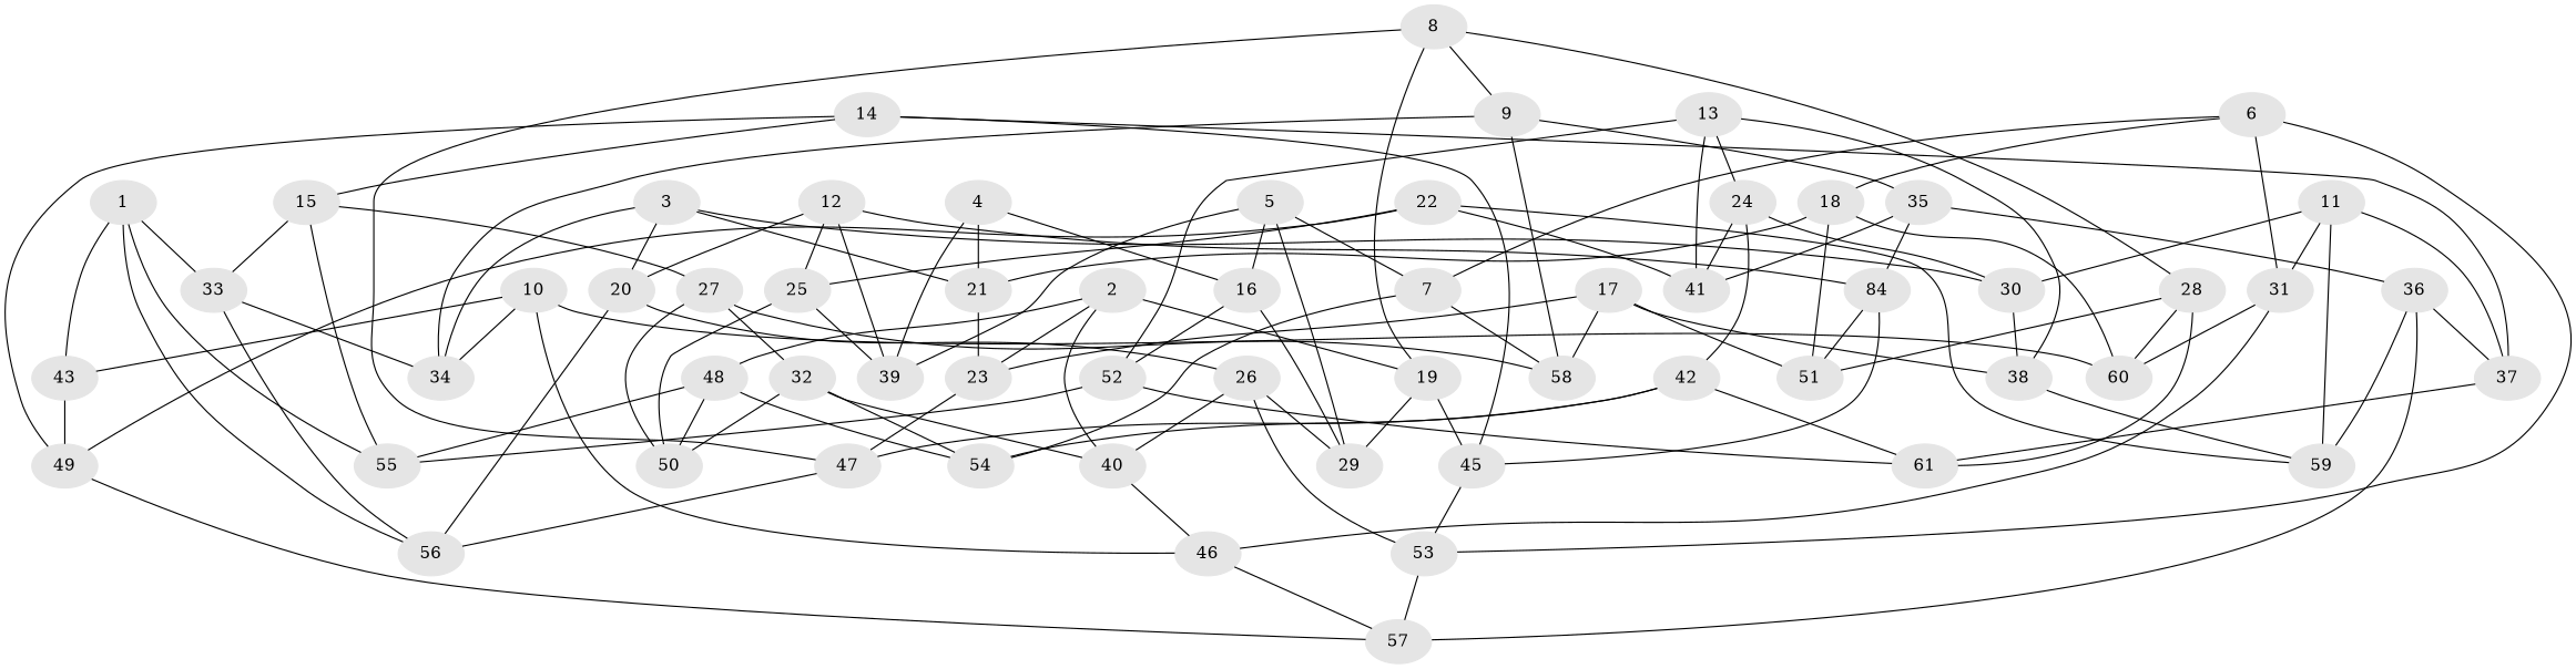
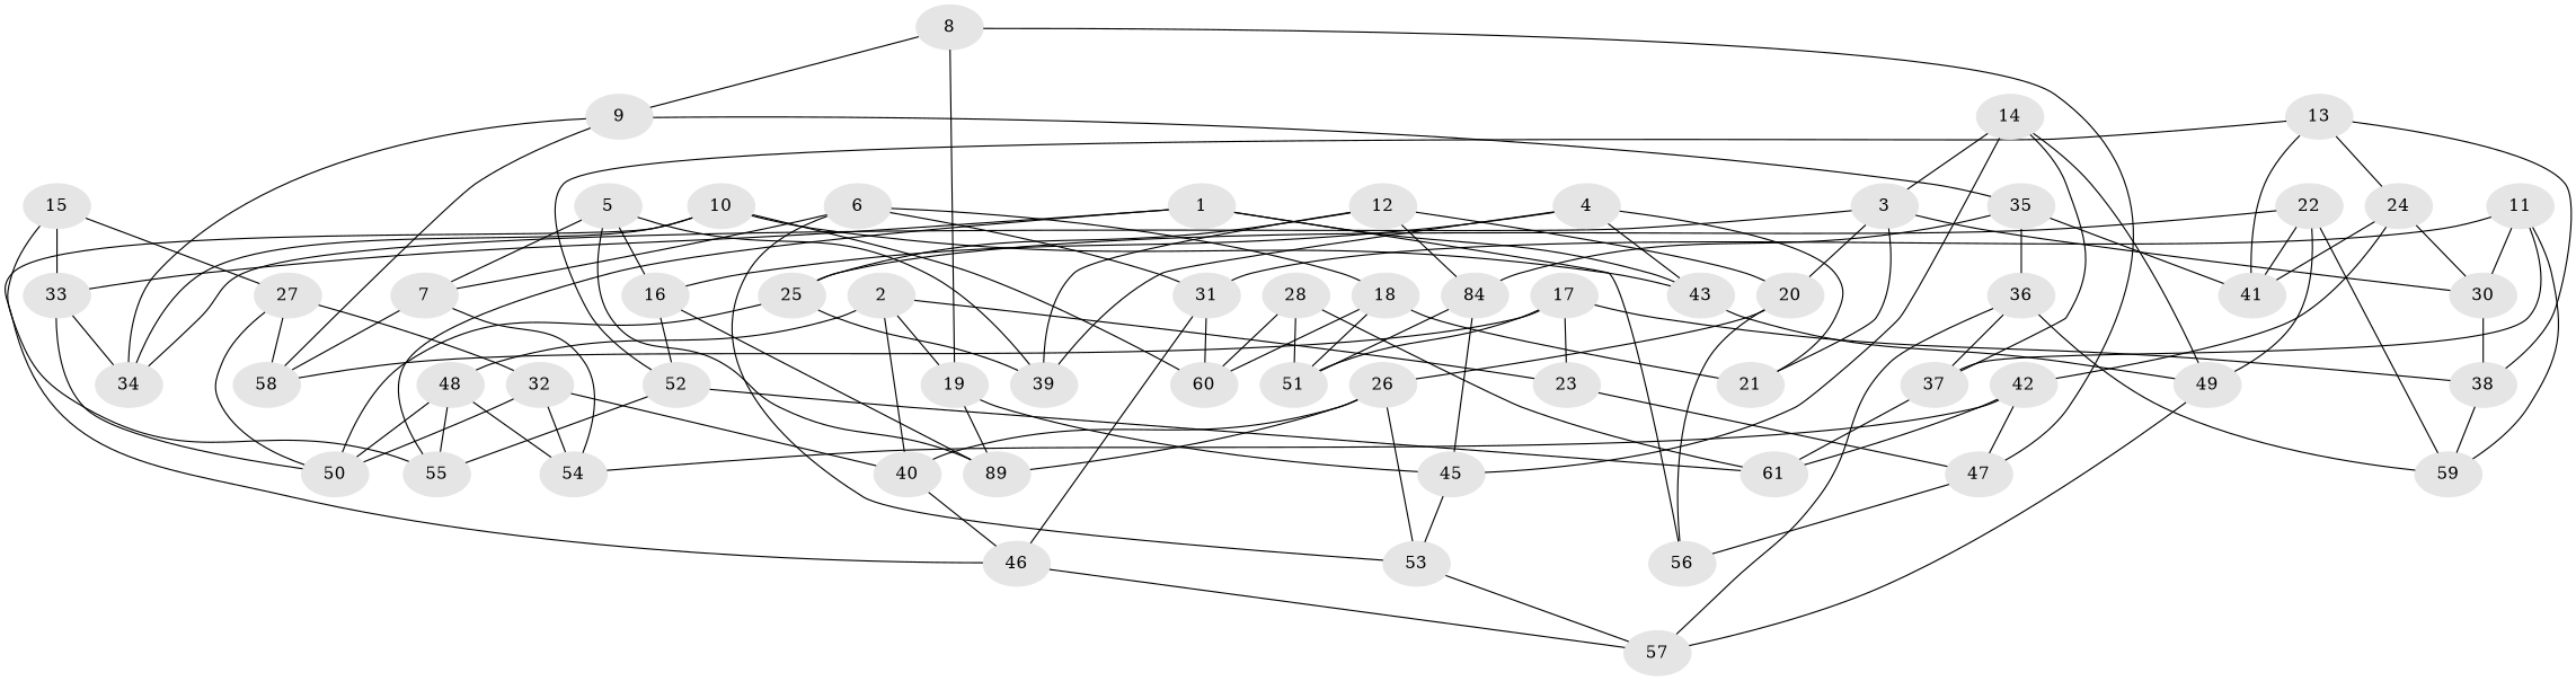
  graph {
    node [color=gray90 style=filled]
    1
    33
    43
    55
    56
    34
    49
    2
    19
    23
    40
    48
-   29
+   29 [label=89]
    45
    47
    46
    54
    50
    3
    20
    21
    30
    26
    38
    4
    16
    39
    52
    5
    7
    58
    6
    18
    31
    53
    60
    51
    57
    8
    9
    28
    35
    61
    n44 [label=84]
    41
    36
    10
    11
    37
    59
    12
    25
    13
    24
    42
    14
    15
    27
    32
    17
    22
    1 -- 33
    1 -- 43
    1 -- 55
    1 -- 56
-   33 -- 56
+   33 -- 50
    33 -- 34
    43 -- 49
    49 -- 57
    2 -- 19
    2 -- 23
    2 -- 40
    2 -- 48
    19 -- 29
    19 -- 45
    23 -- 47
    40 -- 46
    48 -- 55
    48 -- 54
    48 -- 50
    45 -- 53
    47 -- 56
    46 -- 57
    3 -- 34
    3 -- 20
    3 -- 21
    3 -- 30
    20 -- 56
    20 -- 26
-   21 -- 23
    30 -- 38
    26 -- 40
    26 -- 29
    26 -- 53
    38 -- 59
+   4 -- 43
    4 -- 21
    4 -- 16
    4 -- 39
    16 -- 29
    16 -- 52
    52 -- 55
    52 -- 61
    5 -- 29
    5 -- 16
    5 -- 39
    5 -- 7
    7 -- 54
    7 -- 58
    6 -- 7
    6 -- 18
    6 -- 31
    6 -- 53
    18 -- 21
    18 -- 60
    18 -- 51
    31 -- 46
    31 -- 60
    53 -- 57
    8 -- 19
    8 -- 47
    8 -- 9
-   8 -- 28
    9 -- 34
    9 -- 58
    9 -- 35
    28 -- 60
    28 -- 51
    28 -- 61
    35 -- n44
    35 -- 41
    35 -- 36
    n44 -- 45
    n44 -- 51
    36 -- 57
    36 -- 37
    36 -- 59
    10 -- 43
    10 -- 34
    10 -- 46
    10 -- 60
    11 -- 30
    11 -- 31
    11 -- 37
    11 -- 59
    37 -- 61
    12 -- 20
    12 -- 39
    12 -- n44
    12 -- 25
    25 -- 50
    25 -- 39
    13 -- 38
    13 -- 52
    13 -- 41
    13 -- 24
    24 -- 30
    24 -- 41
    24 -- 42
    42 -- 47
    42 -- 54
    42 -- 61
    14 -- 49
    14 -- 45
    14 -- 37
-   14 -- 15
+   14 -- 3
    15 -- 33
    15 -- 55
    15 -- 27
    27 -- 50
    27 -- 58
    27 -- 32
    32 -- 40
    32 -- 54
    32 -- 50
    17 -- 23
    17 -- 38
    17 -- 58
    17 -- 51
    22 -- 49
    22 -- 41
    22 -- 59
    22 -- 25
  }
